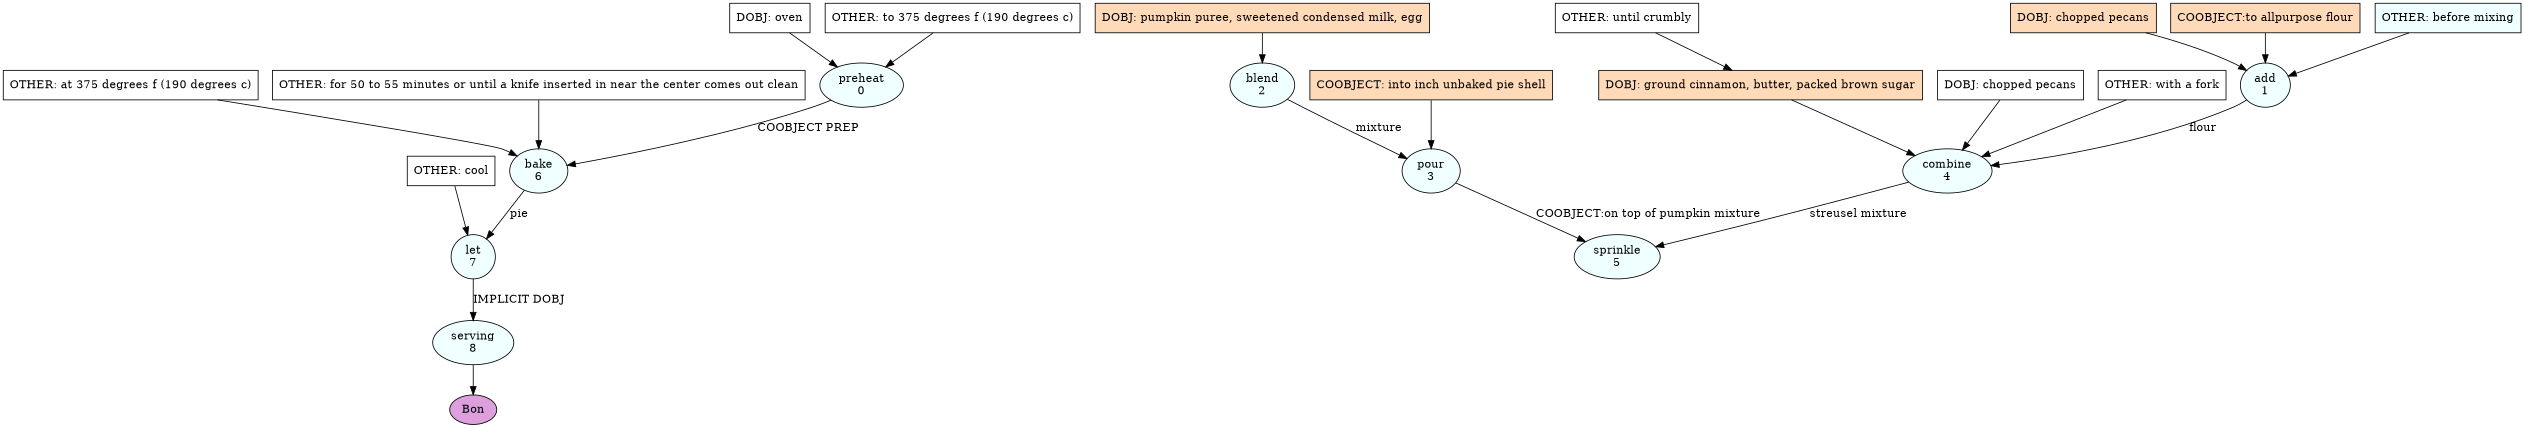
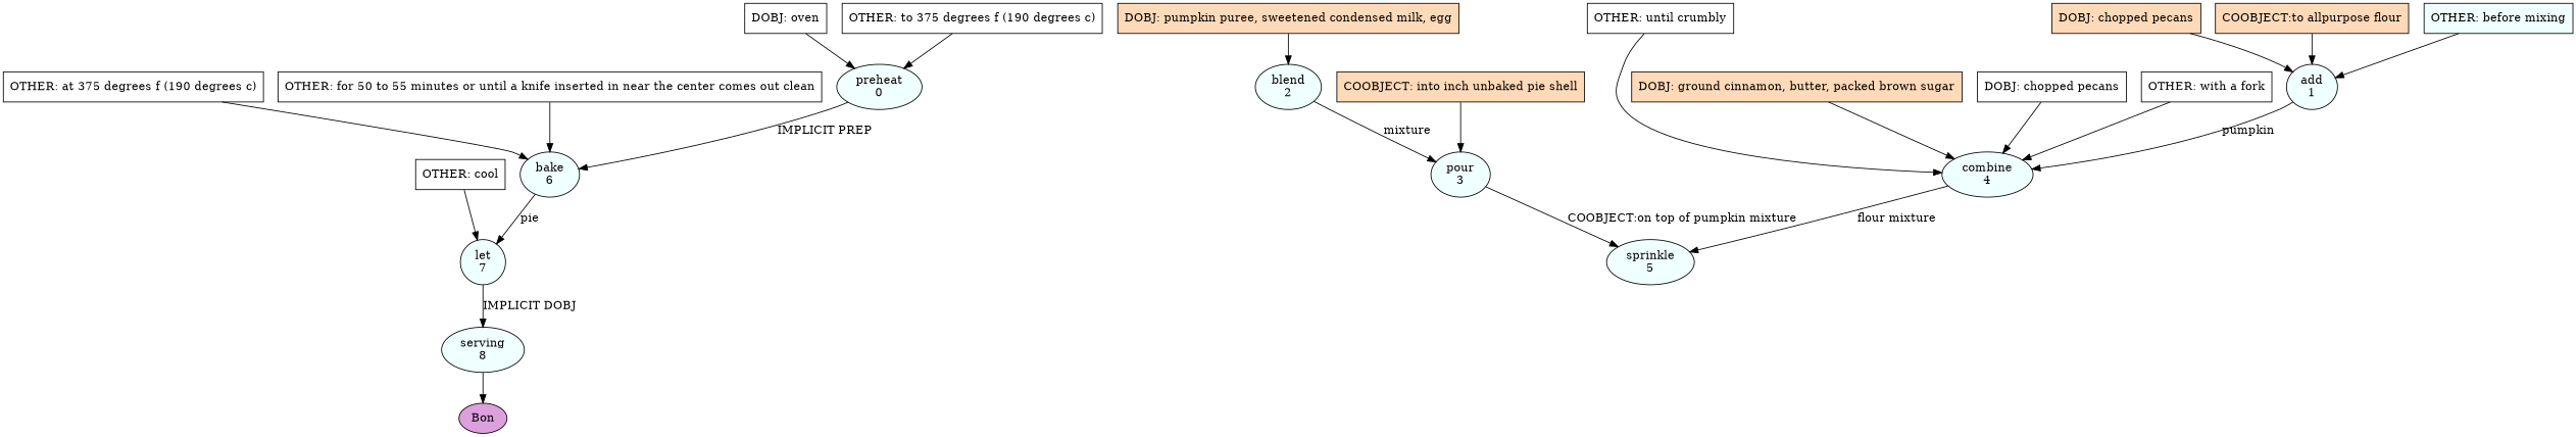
  digraph {
    node [fillcolor=azure shape=box style=filled]
    n1 [label="preheat\n0" shape=oval]
    n2 [label="bake\n6" shape=oval]
    n3 [label="let\n7" shape=oval]
    n4 [label="add\n1" shape=oval]
    n5 [label="combine\n4" shape=oval]
    n6 [label="sprinkle\n5" shape=oval]
    n7 [label="blend\n2" shape=oval]
    n8 [label="pour\n3" shape=oval]
    n9 [label="serving\n8" shape=oval]
    n10 [fillcolor=plum label=Bon shape=oval]
    n11 [fillcolor=white label="DOBJ: oven"]
    n12 [fillcolor=white label="OTHER: to 375 degrees f (190 degrees c)"]
    n13 [fillcolor=peachpuff label="DOBJ: chopped pecans"]
    n14 [fillcolor=peachpuff label="COOBJECT:to allpurpose flour"]
    n15 [label="OTHER: before mixing"]
    n16 [fillcolor=peachpuff label="DOBJ: pumpkin puree, sweetened condensed milk, egg"]
    n17 [fillcolor=peachpuff label="COOBJECT: into inch unbaked pie shell"]
    n18 [fillcolor=peachpuff label="DOBJ: ground cinnamon, butter, packed brown sugar"]
    n19 [fillcolor=white label="DOBJ: chopped pecans"]
    n20 [fillcolor=white label="OTHER: with a fork"]
    n21 [fillcolor=white label="OTHER: until crumbly"]
    n22 [fillcolor=white label="OTHER: at 375 degrees f (190 degrees c)"]
    n23 [fillcolor=white label="OTHER: for 50 to 55 minutes or until a knife inserted in near the center comes out clean"]
    n24 [fillcolor=white label="OTHER: cool"]
-   n1 -> n2 [label="COOBJECT PREP"]
+   n1 -> n2 [label="IMPLICIT PREP"]
    n2 -> n3 [label=pie]
    n3 -> n9 [label="IMPLICIT DOBJ"]
-   n4 -> n5 [label=flour]
-   n5 -> n6 [label="streusel mixture"]
+   n4 -> n5 [label=pumpkin]
+   n5 -> n6 [label="flour mixture"]
    n7 -> n8 [label=mixture]
    n8 -> n6 [label="COOBJECT:on top of pumpkin mixture"]
    n9 -> n10
    n11 -> n1
    n12 -> n1
    n13 -> n4
    n14 -> n4
    n15 -> n4
    n16 -> n7
    n17 -> n8
    n18 -> n5
    n19 -> n5
    n20 -> n5
-   n21 -> n18
+   n21 -> n5
    n22 -> n2
    n23 -> n2
    n24 -> n3
  }
